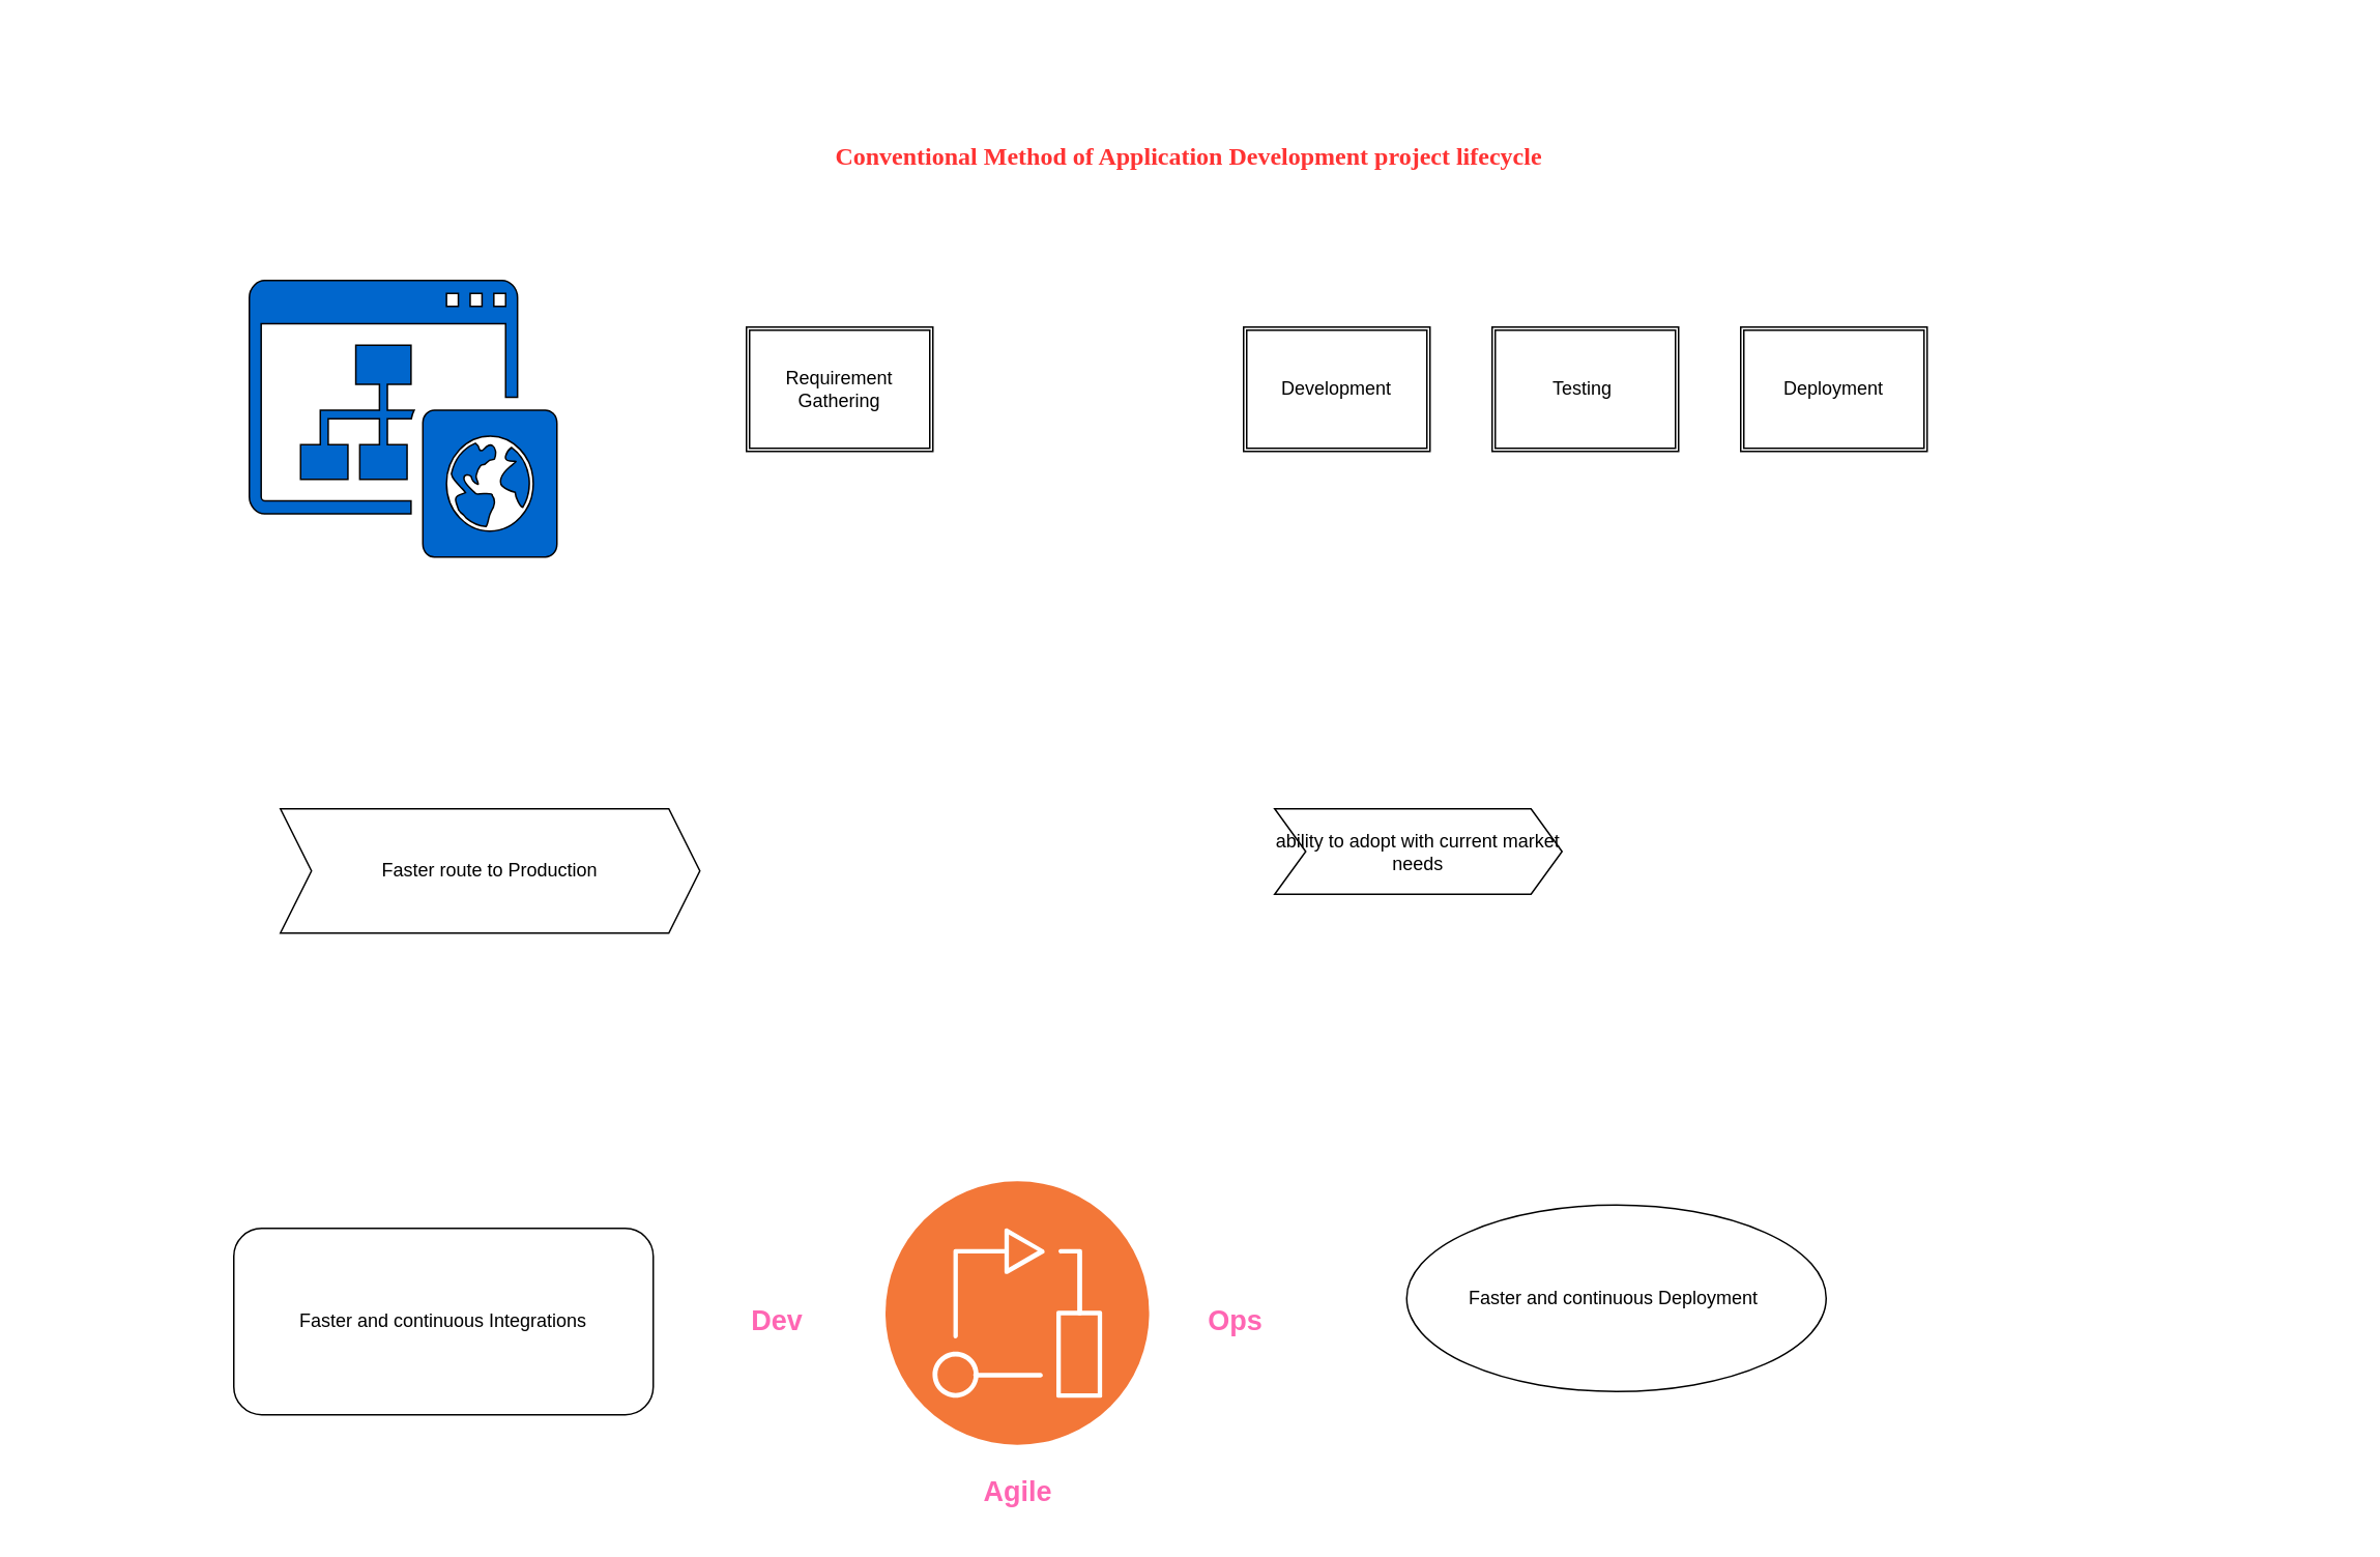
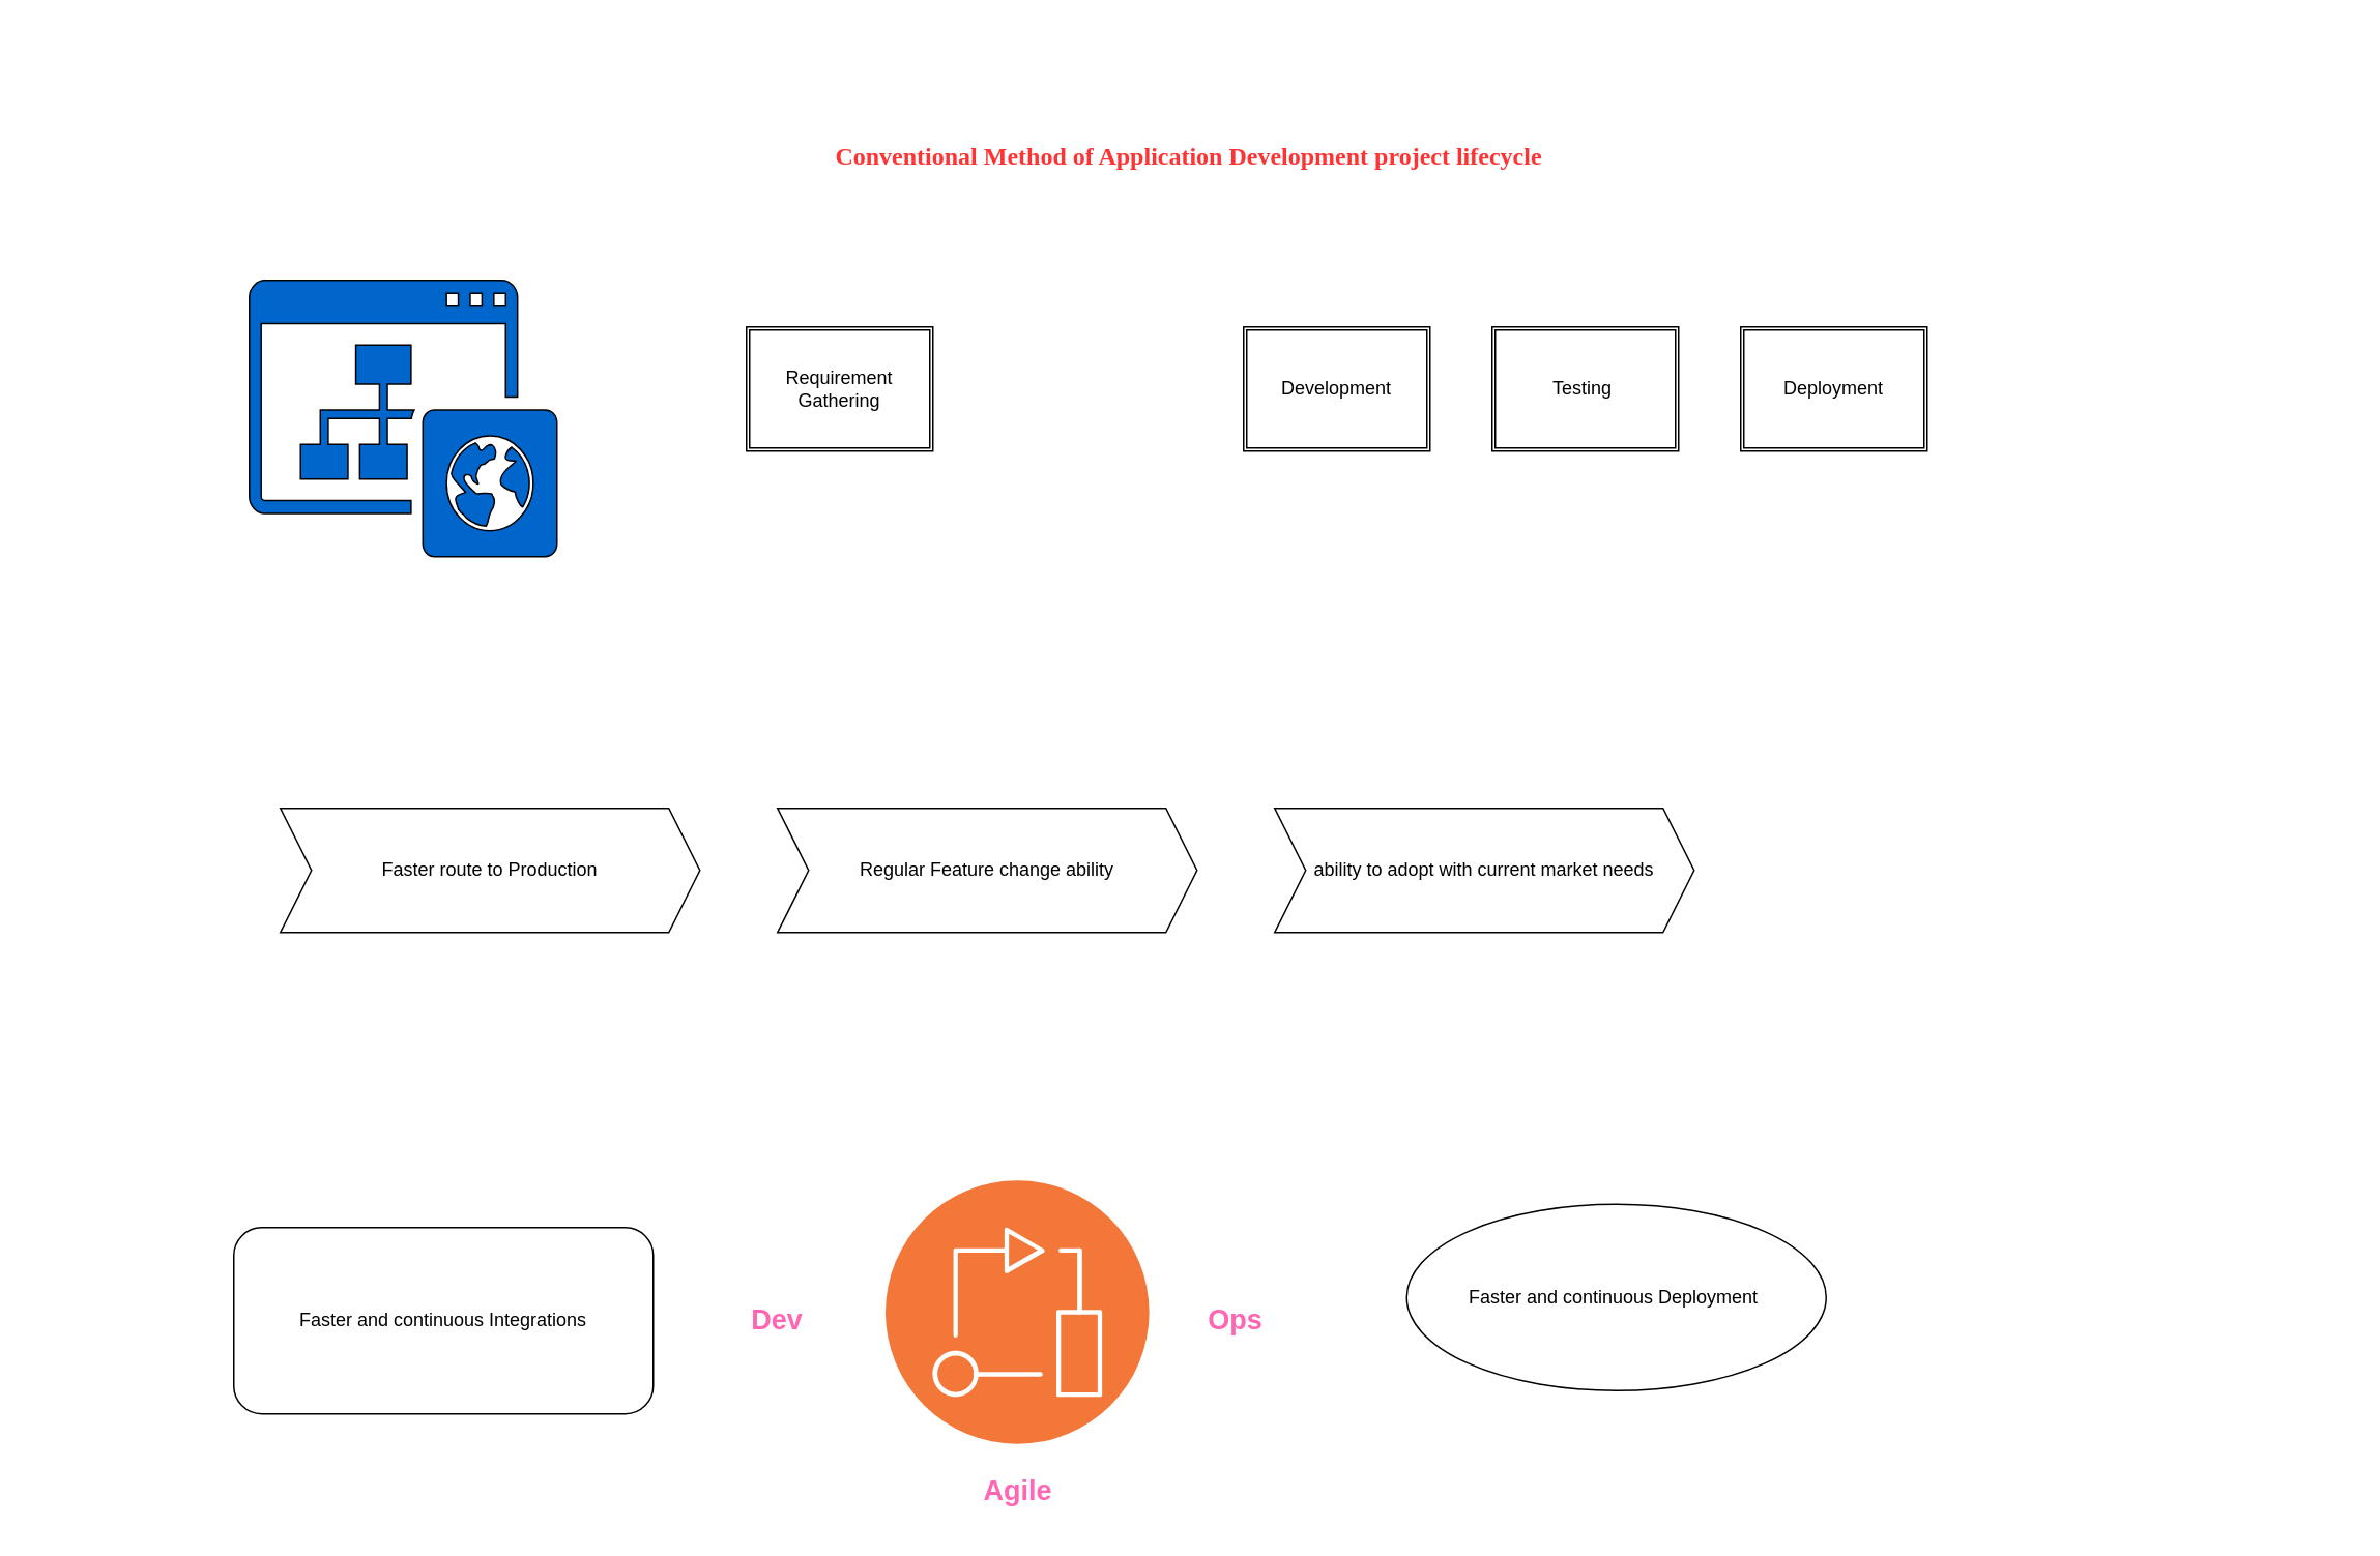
  <mxCell id="0" />
  <mxCell id="1" parent="0" />
  <mxCell id="2" value="&lt;b&gt;&lt;span style=&quot;font-size: 16px ; color: rgb(255 , 51 , 51) ; font-family: &amp;#34;tahoma&amp;#34;&quot;&gt;Conventional&amp;nbsp;Method of Application Development project lifecycle&lt;/span&gt;&lt;/b&gt;&lt;font color=&quot;#ff3333&quot; face=&quot;Tahoma&quot;&gt;&lt;span style=&quot;font-size: 16px&quot;&gt;&lt;b&gt;&lt;br&gt;&lt;/b&gt;&lt;/span&gt;&lt;/font&gt;" style="text;html=1;strokeColor=none;fillColor=none;align=center;verticalAlign=middle;whiteSpace=wrap;rounded=0;" vertex="1" parent="1"><mxGeometry x="20" y="20" width="1490" height="160" as="geometry" /></mxCell>
  <mxCell id="3" value="" style="pointerEvents=1;shadow=0;dashed=0;html=1;labelPosition=center;verticalLabelPosition=bottom;verticalAlign=top;outlineConnect=0;align=center;shape=mxgraph.office.sites.website_public;fillColor=#0066CC;" vertex="1" parent="1"><mxGeometry x="160" y="180" width="198" height="178" as="geometry" /></mxCell>
  <mxCell id="4" value="Requirement Gathering" style="shape=ext;double=1;rounded=0;whiteSpace=wrap;html=1;" vertex="1" parent="1"><mxGeometry x="480" y="210" width="120" height="80" as="geometry" /></mxCell>
  <mxCell id="5" value="Development" style="shape=ext;double=1;rounded=0;whiteSpace=wrap;html=1;" vertex="1" parent="1"><mxGeometry x="800" y="210" width="120" height="80" as="geometry" /></mxCell>
  <mxCell id="6" value="Testing&amp;nbsp;" style="shape=ext;double=1;rounded=0;whiteSpace=wrap;html=1;" vertex="1" parent="1"><mxGeometry x="960" y="210" width="120" height="80" as="geometry" /></mxCell>
  <mxCell id="7" value="Deployment" style="shape=ext;double=1;rounded=0;whiteSpace=wrap;html=1;" vertex="1" parent="1"><mxGeometry x="1120" y="210" width="120" height="80" as="geometry" /></mxCell>
  <mxCell id="8" value="" style="shape=image;html=1;verticalAlign=top;verticalLabelPosition=bottom;labelBackgroundColor=#ffffff;imageAspect=0;aspect=fixed;image=https://cdn3.iconfinder.com/data/icons/technology-mix/200/Technology_Mix_-_Final-07-128.png;imageBackground=#ffffff;" vertex="1" parent="1"><mxGeometry x="1285" y="186" width="128" height="128" as="geometry" /></mxCell>
  <mxCell id="9" value="Faster route to Production" style="shape=step;perimeter=stepPerimeter;whiteSpace=wrap;html=1;fixedSize=1;" vertex="1" parent="1"><mxGeometry x="180" y="520" width="270" height="80" as="geometry" /></mxCell>
- <mxCell id="11" value="ability to adopt with current market needs" style="shape=step;perimeter=stepPerimeter;whiteSpace=wrap;html=1;fixedSize=1;" vertex="1" parent="1"><mxGeometry x="820" y="520" width="185" height="55" as="geometry" /></mxCell>
+ <mxCell id="10" value="Regular Feature change ability" style="shape=step;perimeter=stepPerimeter;whiteSpace=wrap;html=1;fixedSize=1;" vertex="1" parent="1"><mxGeometry x="500" y="520" width="270" height="80" as="geometry" /></mxCell>
+ <mxCell id="11" value="ability to adopt with current market needs" style="shape=step;perimeter=stepPerimeter;whiteSpace=wrap;html=1;fixedSize=1;" vertex="1" parent="1"><mxGeometry x="820" y="520" width="270" height="80" as="geometry" /></mxCell>
  <mxCell id="12" value="&lt;h3&gt;&lt;font style=&quot;font-size: 18px&quot; color=&quot;#ff66b3&quot;&gt;Agile&lt;/font&gt;&lt;/h3&gt;" style="text;html=1;strokeColor=none;fillColor=none;align=center;verticalAlign=middle;whiteSpace=wrap;rounded=0;" vertex="1" parent="1"><mxGeometry x="590" y="940" width="130" height="40" as="geometry" /></mxCell>
  <mxCell id="13" value="Faster and continuous Integrations" style="whiteSpace=wrap;html=1;rounded=1;" vertex="1" parent="1"><mxGeometry x="150" y="790" width="270" height="120" as="geometry" /></mxCell>
  <mxCell id="14" value="" style="aspect=fixed;perimeter=ellipsePerimeter;html=1;align=center;shadow=0;dashed=0;fontColor=#4277BB;labelBackgroundColor=#ffffff;fontSize=12;spacingTop=3;image;image=img/lib/ibm/devops/devops.svg;" vertex="1" parent="1"><mxGeometry x="570" y="760" width="170" height="170" as="geometry" /></mxCell>
  <mxCell id="15" value="&lt;h3&gt;&lt;font style=&quot;font-size: 18px&quot; color=&quot;#ff66b3&quot;&gt;Dev&lt;/font&gt;&lt;/h3&gt;" style="text;html=1;strokeColor=none;fillColor=none;align=center;verticalAlign=middle;whiteSpace=wrap;rounded=0;" vertex="1" parent="1"><mxGeometry x="435" y="740" width="130" height="220" as="geometry" /></mxCell>
  <mxCell id="16" value="&lt;h3&gt;&lt;font style=&quot;font-size: 18px&quot; color=&quot;#ff66b3&quot;&gt;Ops&lt;/font&gt;&lt;/h3&gt;" style="text;html=1;strokeColor=none;fillColor=none;align=center;verticalAlign=middle;whiteSpace=wrap;rounded=0;" vertex="1" parent="1"><mxGeometry x="730" y="740" width="130" height="220" as="geometry" /></mxCell>
  <mxCell id="17" value="Faster and continuous Deployment&amp;nbsp;" style="ellipse;whiteSpace=wrap;html=1;" vertex="1" parent="1"><mxGeometry x="905" y="775" width="270" height="120" as="geometry" /></mxCell>
